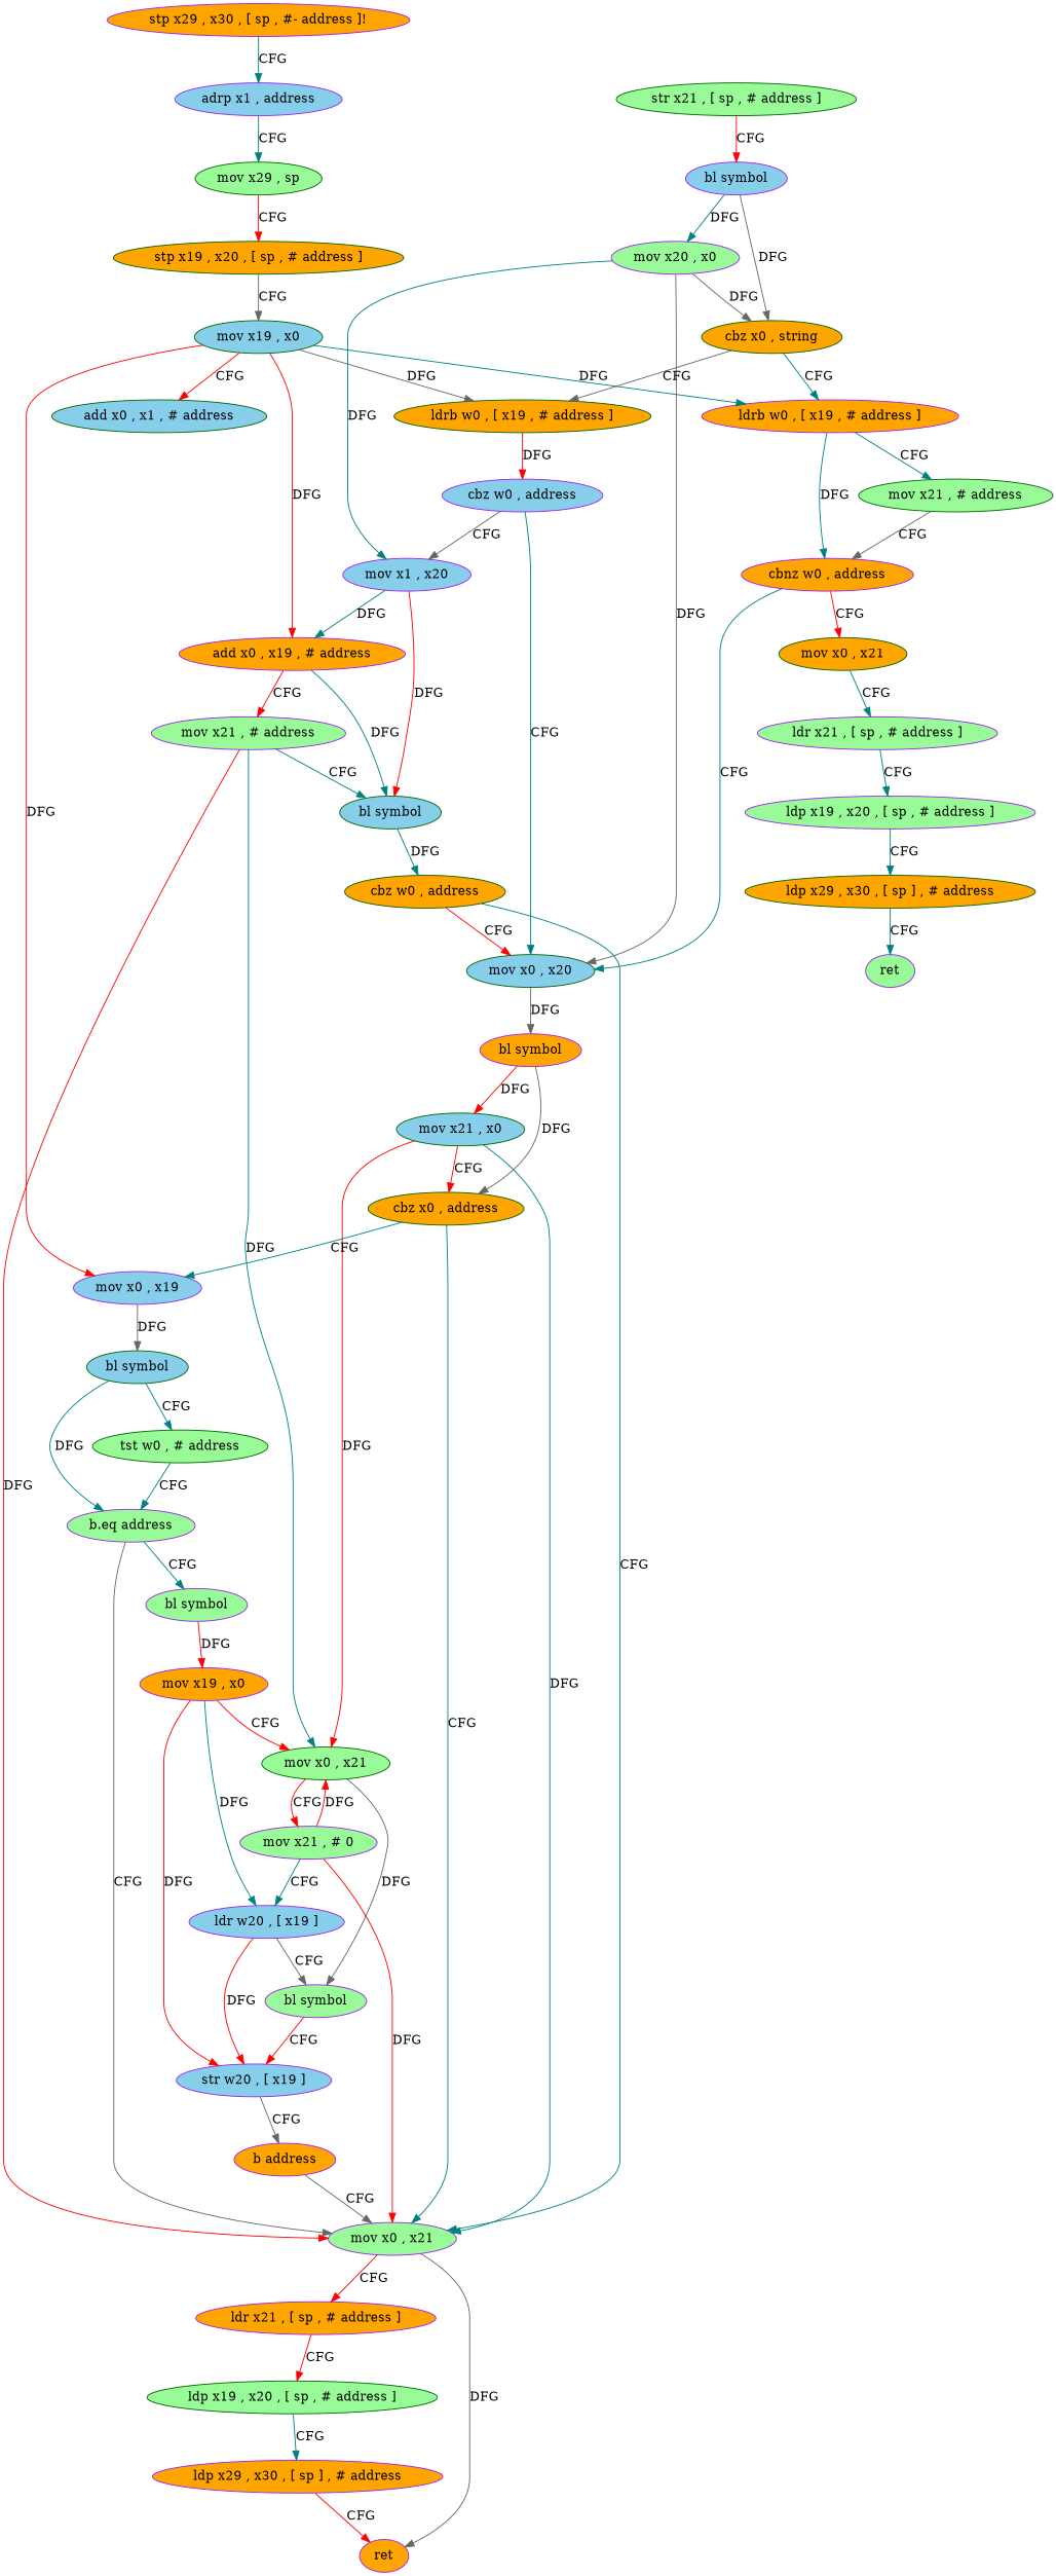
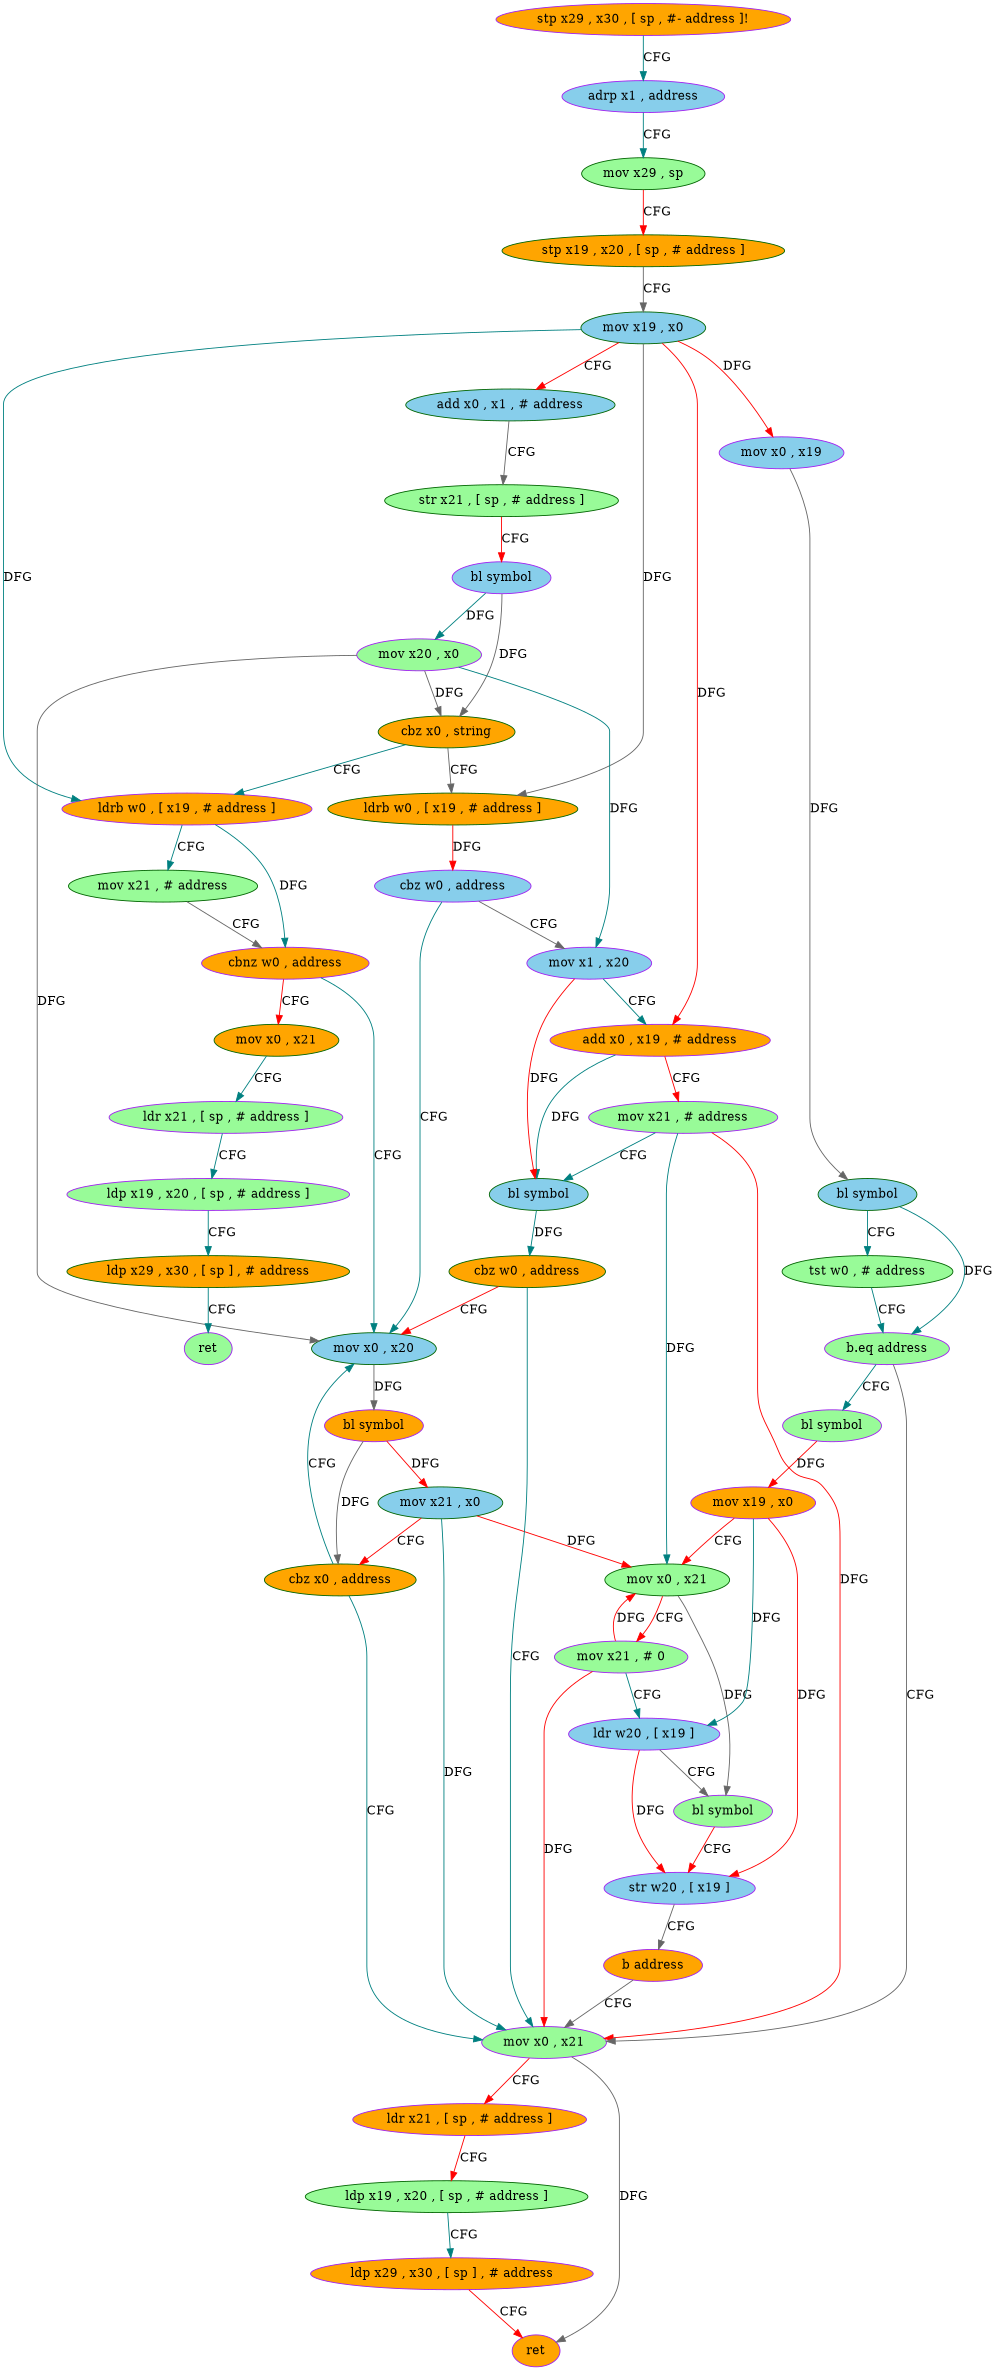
  digraph {
    node [color=purple fillcolor=orange style=filled]
    edge [color=teal]
    n1 [label="stp x29 , x30 , [ sp , #- address ]!"]
    n2 [fillcolor=skyblue label="adrp x1 , address"]
    n3 [color=darkgreen fillcolor=palegreen label="mov x29 , sp"]
    n4 [color=darkgreen label="stp x19 , x20 , [ sp , # address ]"]
    n5 [color=darkgreen fillcolor=skyblue label="mov x19 , x0"]
    n6 [color=darkgreen fillcolor=skyblue label="add x0 , x1 , # address"]
    n7 [label="ldrb w0 , [ x19 , # address ]"]
    n8 [color=darkgreen label="ldrb w0 , [ x19 , # address ]"]
    n9 [fillcolor=skyblue label="mov x0 , x19"]
    n10 [label="add x0 , x19 , # address"]
    n11 [color=darkgreen fillcolor=palegreen label="str x21 , [ sp , # address ]"]
    n12 [color=darkgreen fillcolor=palegreen label="mov x21 , # address"]
    n13 [label="cbnz w0 , address"]
    n14 [fillcolor=skyblue label="cbz w0 , address"]
    n15 [color=darkgreen fillcolor=skyblue label="bl symbol"]
    n16 [color=darkgreen fillcolor=skyblue label="bl symbol"]
    n17 [fillcolor=palegreen label="mov x21 , # address"]
    n18 [fillcolor=skyblue label="bl symbol"]
    n19 [fillcolor=palegreen label="mov x20 , x0"]
    n20 [color=darkgreen label="cbz x0 , string"]
    n21 [color=darkgreen fillcolor=skyblue label="mov x0 , x20"]
    n22 [fillcolor=skyblue label="mov x1 , x20"]
    n23 [label="bl symbol"]
    n24 [color=darkgreen label="mov x0 , x21"]
    n25 [fillcolor=palegreen label="ldr x21 , [ sp , # address ]"]
    n26 [color=darkgreen fillcolor=skyblue label="mov x21 , x0"]
    n27 [color=darkgreen label="cbz x0 , address"]
    n28 [fillcolor=palegreen label="ldp x19 , x20 , [ sp , # address ]"]
    n29 [color=darkgreen label="cbz w0 , address"]
    n30 [fillcolor=palegreen label="mov x0 , x21"]
    n31 [color=darkgreen fillcolor=palegreen label="mov x0 , x21"]
    n32 [label="ldr x21 , [ sp , # address ]"]
    n33 [label=ret]
    n34 [fillcolor=palegreen label="mov x21 , # 0"]
    n35 [fillcolor=palegreen label="bl symbol"]
    n36 [color=darkgreen fillcolor=palegreen label="ldp x19 , x20 , [ sp , # address ]"]
    n37 [color=darkgreen fillcolor=palegreen label="tst w0 , # address"]
    n38 [fillcolor=palegreen label="b.eq address"]
    n39 [color=darkgreen label="ldp x29 , x30 , [ sp ] , # address"]
    n40 [fillcolor=palegreen label=ret]
    n41 [label="ldp x29 , x30 , [ sp ] , # address"]
    n42 [fillcolor=palegreen label="bl symbol"]
    n43 [label="mov x19 , x0"]
    n44 [fillcolor=skyblue label="ldr w20 , [ x19 ]"]
    n45 [fillcolor=skyblue label="str w20 , [ x19 ]"]
    n46 [label="b address"]
    n1 -> n2 [label=CFG]
    n2 -> n3 [label=CFG]
    n3 -> n4 [color=red label=CFG]
    n4 -> n5 [color=gray40 label=CFG]
    n5 -> n6 [color=red label=CFG]
    n5 -> n7 [label=DFG]
    n5 -> n8 [color=gray40 label=DFG]
    n5 -> n9 [color=red label=DFG]
    n5 -> n10 [color=red label=DFG]
+   n6 -> n11 [color=gray40 label=CFG]
    n7 -> n12 [label=CFG]
    n7 -> n13 [label=DFG]
    n8 -> n14 [color=red label=DFG]
    n9 -> n15 [color=gray40 label=DFG]
    n10 -> n16 [label=DFG]
    n10 -> n17 [color=red label=CFG]
    n11 -> n18 [color=red label=CFG]
    n12 -> n13 [color=gray40 label=CFG]
    n13 -> n21 [label=CFG]
    n13 -> n24 [color=red label=CFG]
    n14 -> n21 [label=CFG]
    n14 -> n22 [color=gray40 label=CFG]
    n15 -> n37 [label=CFG]
    n15 -> n38 [label=DFG]
    n16 -> n29 [label=DFG]
    n17 -> n16 [label=CFG]
    n17 -> n30 [color=red label=DFG]
    n17 -> n31 [label=DFG]
    n18 -> n19 [label=DFG]
    n18 -> n20 [color=gray40 label=DFG]
    n19 -> n20 [color=gray40 label=DFG]
    n19 -> n21 [color=gray40 label=DFG]
    n19 -> n22 [label=DFG]
    n20 -> n7 [label=CFG]
    n20 -> n8 [color=gray40 label=CFG]
    n21 -> n23 [color=gray40 label=DFG]
-   n22 -> n10 [label=DFG]
+   n22 -> n10 [label=CFG]
    n22 -> n16 [color=red label=DFG]
    n23 -> n26 [color=red label=DFG]
    n23 -> n27 [color=gray40 label=DFG]
    n24 -> n25 [label=CFG]
    n25 -> n28 [label=CFG]
    n26 -> n27 [color=red label=CFG]
    n26 -> n30 [label=DFG]
    n26 -> n31 [color=red label=DFG]
-   n27 -> n9 [label=CFG]
+   n27 -> n21 [label=CFG]
    n27 -> n30 [label=CFG]
    n28 -> n39 [label=CFG]
    n29 -> n21 [color=red label=CFG]
    n29 -> n30 [label=CFG]
    n30 -> n32 [color=red label=CFG]
    n30 -> n33 [color=gray40 label=DFG]
    n31 -> n34 [color=red label=CFG]
    n31 -> n35 [color=gray40 label=DFG]
    n32 -> n36 [color=red label=CFG]
    n34 -> n30 [color=red label=DFG]
    n34 -> n31 [color=red label=DFG]
    n34 -> n44 [label=CFG]
    n35 -> n45 [color=red label=CFG]
    n36 -> n41 [label=CFG]
    n37 -> n38 [label=CFG]
    n38 -> n30 [color=gray40 label=CFG]
    n38 -> n42 [label=CFG]
    n39 -> n40 [label=CFG]
    n41 -> n33 [color=red label=CFG]
    n42 -> n43 [color=red label=DFG]
    n43 -> n31 [color=red label=CFG]
    n43 -> n44 [label=DFG]
    n43 -> n45 [color=red label=DFG]
    n44 -> n35 [color=gray40 label=CFG]
    n44 -> n45 [color=red label=DFG]
    n45 -> n46 [color=gray40 label=CFG]
    n46 -> n30 [color=gray40 label=CFG]
  }
